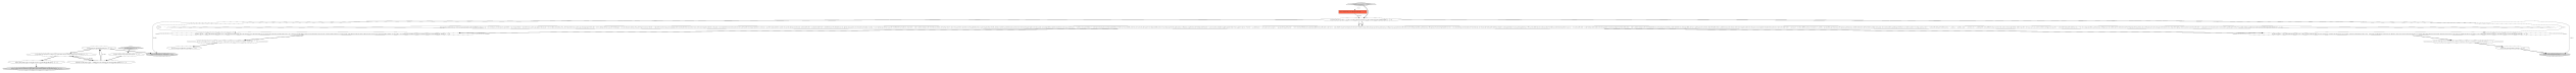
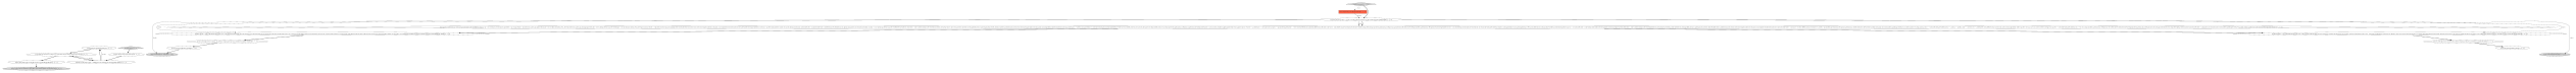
  digraph {
    fontname="Open Sans"
    node [fillcolor=white fontname="Open Sans" shape=ellipse style=filled]
    edge [fontname="Open Sans" style=bold]
    n1 [label="saveSettings(profile)@@@6@@@['0', '0', '1']"]
    n2 [label="projectMeta.getDataSourceRegistry().updateNetworkProfile(profile)@@@7@@@['0', '0', '1']"]
    n3 [label="projectMeta.getDataSourceRegistry().flushConfig()@@@9@@@['0', '0', '1']"]
    n4 [label="DBWNetworkProfile profile = (DBWNetworkProfile)item.getData()@@@5@@@['0', '0', '1']"]
    n5 [label="{Composite profilesGroup = new Composite(divider,SWT.BORDER)GridLayout gl = new GridLayout(1,false)gl.marginWidth = 0gl.marginHeight = 0profilesGroup.setLayout(gl)GridData gd = new GridData(GridData.FILL_BOTH)profilesGroup.setLayoutData(gd)profilesTable = new Table(profilesGroup,SWT.SINGLE)gd = new GridData(GridData.FILL_BOTH)gd.minimumWidth = 150profilesTable.setLayoutData(gd)profilesTable.addSelectionListener(new SelectionAdapter(){@Override public void widgetSelected(SelectionEvent e){saveHandlerSettings()TableItem(( selection = profilesTable.getSelection()if (ArrayUtils.isEmpty(selection)) {selectedProfile = null}{selectedProfile = (DBWNetworkProfile)selection(0(.getData()}updateControlsState()}})ToolBar toolbar = new ToolBar(profilesGroup,SWT.HORIZONTAL)ToolItem createItem = new ToolItem(toolbar,SWT.NONE)createItem.setToolTipText(\"Create new profile\")createItem.setImage(DBeaverIcons.getImage(UIIcon.ROW_ADD))createItem.addSelectionListener(new SelectionAdapter(){@Override public void widgetSelected(SelectionEvent e){String profileName = \"\"while (true) {profileName = EnterNameDialog.chooseName(getShell(),\"Profile name\",profileName)if (CommonUtils.isEmptyTrimmed(profileName)) {return}if (projectMeta.getDataSourceRegistry().getNetworkProfile(profileName) != null) {UIUtils.showMessageBox(getShell(),\"Wrong profile name\",\"Profile '\" + profileName + \"' already exist in project '\" + projectMeta.getName() + \"'\",SWT.ICON_ERROR)continue}break}DBWNetworkProfile newProfile = new DBWNetworkProfile()newProfile.setProfileName(profileName)projectMeta.getDataSourceRegistry().updateNetworkProfile(newProfile)projectMeta.getDataSourceRegistry().flushConfig()TableItem item = new TableItem(profilesTable,SWT.NONE)item.setText(newProfile.getProfileName())item.setImage(DBeaverIcons.getImage(DBIcon.TYPE_DOCUMENT))item.setData(newProfile)if (profilesTable.getItemCount() == 1) {selectedProfile = newProfileprofilesTable.select(0)updateControlsState()}}})ToolItem deleteItem = new ToolItem(toolbar,SWT.NONE)deleteItem.setToolTipText(\"Delete profile\")deleteItem.setImage(DBeaverIcons.getImage(UIIcon.ROW_DELETE))deleteItem.addSelectionListener(new SelectionAdapter(){@Override public void widgetSelected(SelectionEvent e){if (selectedProfile != null) {List<? extends DBPDataSourceContainer> usedBy = projectMeta.getDataSourceRegistry().getDataSourcesByProfile(selectedProfile)if (!usedBy.isEmpty()) {UIUtils.showMessageBox(getShell(),\"Can't delete profile\",\"Configuration profile '\" + selectedProfile.getProfileName() + \"' used by \" + usedBy.size() + \" connections:\" + usedBy,SWT.ICON_ERROR)return}if (!UIUtils.confirmAction(getShell(),\"Delete profile\",\"Are you sure you want to delete configuration profile '\" + selectedProfile.getProfileName() + \"'?\")) {return}projectMeta.getDataSourceRegistry().removeNetworkProfile(selectedProfile)projectMeta.getDataSourceRegistry().flushConfig()profilesTable.remove(profilesTable.getSelectionIndex())selectedProfile = nullupdateControlsState()}{UIUtils.showMessageBox(getShell(),\"No profile\",\"Select profile first\",SWT.ICON_ERROR)}}})}@@@4@@@['1', '1', '0']"]
    n6 [label="{handlersFolder = new TabFolder(divider,SWT.TOP | SWT.FLAT)handlersFolder.setLayoutData(new GridData(GridData.FILL_BOTH))for (NetworkHandlerDescriptor nhd : NetworkHandlerRegistry.getInstance().getDescriptors()){if (!nhd.hasObjectTypes()) {createHandlerTab(nhd)}}handlersFolder.addSelectionListener(new SelectionAdapter(){@Override public void widgetSelected(SelectionEvent e){updateControlsState()}})}@@@91@@@['0', '1', '0']"]
    n7 [label="{handlersFolder = new TabFolder(divider,SWT.TOP | SWT.FLAT)handlersFolder.setLayoutData(new GridData(GridData.FILL_BOTH))for (NetworkHandlerDescriptor nhd : NetworkHandlerRegistry.getInstance().getDescriptors()){if (!nhd.hasObjectTypes()) {createHandlerTab(nhd)}}handlersFolder.addSelectionListener(new SelectionAdapter(){@Override public void widgetSelected(SelectionEvent e){updateControlsState()}})}@@@79@@@['1', '0', '0']"]
    n8 [label="divider.setWeights(new int((((edu.fdu.CPPDG.tinypdg.pe.ExpressionInfo@bc7e3)@@@106@@@['0', '1', '0']"]
    n9 [label="divider.setWeights(new int((((edu.fdu.CPPDG.tinypdg.pe.ExpressionInfo@bc5c5)@@@94@@@['1', '0', '0']"]
    n10 [label="performDefaults()@@@97@@@['1', '0', '0']"]
    n11 [fillcolor=lightgray label="return divider@@@98@@@['1', '0', '0']"]
    n12 [fillcolor=tomato label="final Composite parent@@@2@@@['1', '1', '0']" shape=box]
    n13 [label="CustomSashForm divider = UIUtils.createPartDivider(null,parent,SWT.HORIZONTAL)@@@3@@@['1', '1', '0']"]
    n14 [fillcolor=lightgray label="return divider@@@110@@@['0', '1', '0']"]
    n15 [fillcolor=lightgray label="return super.edu.fdu.CPPDG.tinypdg.pe.ExpressionInfo@bc817@@@10@@@['0', '0', '1']"]
    n16 [fillcolor=lightgray label="createContents['0', '1', '0']" shape=diamond]
    n17 [label="performDefaults()@@@109@@@['0', '1', '0']"]
    n18 [label="saveHandlerSettings()@@@3@@@['0', '0', '1']"]
    n19 [fillcolor=lightgray label="performOk['0', '0', '1']" shape=diamond]
    n1 -> n2
    n2 -> n3
    n2 -> n4
    n3 -> n15
    n4 -> n1
    n4 -> n1 [label=profile style=solid]
    n4 -> n2 [label=profile style=solid]
    n5 -> n6
    n5 -> n7
    n6 -> n8
    n7 -> n9
    n8 -> n17
    n9 -> n10
-   n10 -> n11
    n12 -> n13 [label=parent style=solid]
    n13 -> n5 [label=divider style=solid]
    n13 -> n5
    n13 -> n6 [label=divider style=solid]
    n13 -> n7 [label=divider style=solid]
    n13 -> n11 [label=divider style=solid]
    n13 -> n14 [label=divider style=solid]
    n16 -> n12 [label=true style=dotted]
    n16 -> n13
-   n1 -> n14
+   n17 -> n14
    n18 -> n4
    n19 -> n18
  }
